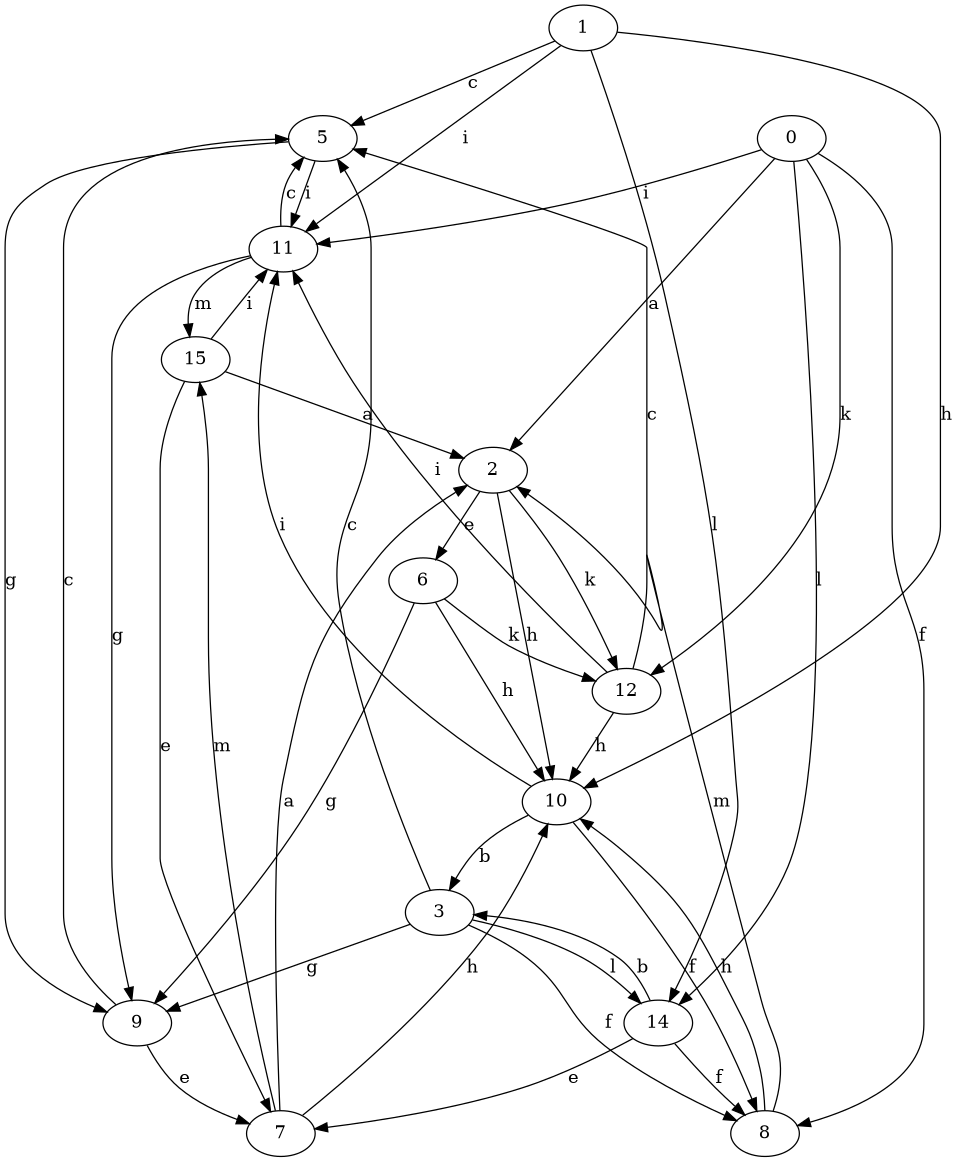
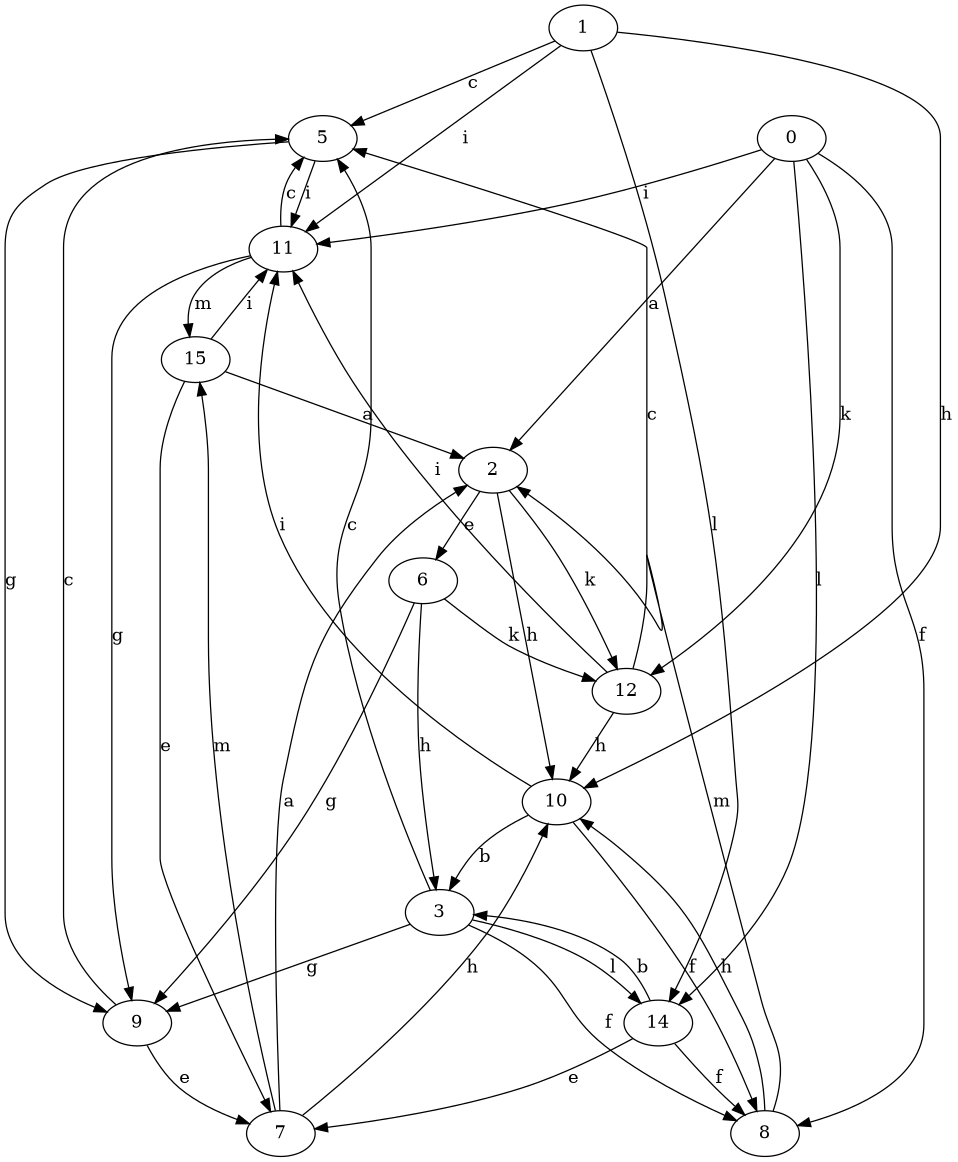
  strict digraph {
    1
    5
    10
    11
    14
    9
    7
    3
    8
    15
    2
    6
    12
    0
    1 -> 5 [label=c]
    1 -> 10 [label=h]
    1 -> 11 [label=i]
    1 -> 14 [label=l]
    5 -> 11 [label=i]
    5 -> 9 [label=g]
    10 -> 11 [label=i]
    10 -> 3 [label=b]
    10 -> 8 [label=f]
    11 -> 5 [label=c]
    11 -> 9 [label=g]
    11 -> 15 [label=m]
    14 -> 7 [label=e]
    14 -> 3 [label=b]
    14 -> 8 [label=f]
    9 -> 5 [label=c]
    9 -> 7 [label=e]
    7 -> 10 [label=h]
    7 -> 15 [label=m]
    7 -> 2 [label=a]
    3 -> 5 [label=c]
    3 -> 14 [label=l]
    3 -> 9 [label=g]
    3 -> 8 [label=f]
    8 -> 10 [label=h]
    8 -> 2 [label=m]
    15 -> 11 [label=i]
    15 -> 7 [label=e]
    15 -> 2 [label=a]
    2 -> 10 [label=h]
    2 -> 6 [label=e]
    2 -> 12 [label=k]
-   6 -> 10 [label=h]
+   6 -> 3 [label=h]
    6 -> 9 [label=g]
    6 -> 12 [label=k]
    12 -> 5 [label=c]
    12 -> 10 [label=h]
    12 -> 11 [label=i]
    0 -> 11 [label=i]
    0 -> 14 [label=l]
    0 -> 8 [label=f]
    0 -> 2 [label=a]
    0 -> 12 [label=k]
  }
